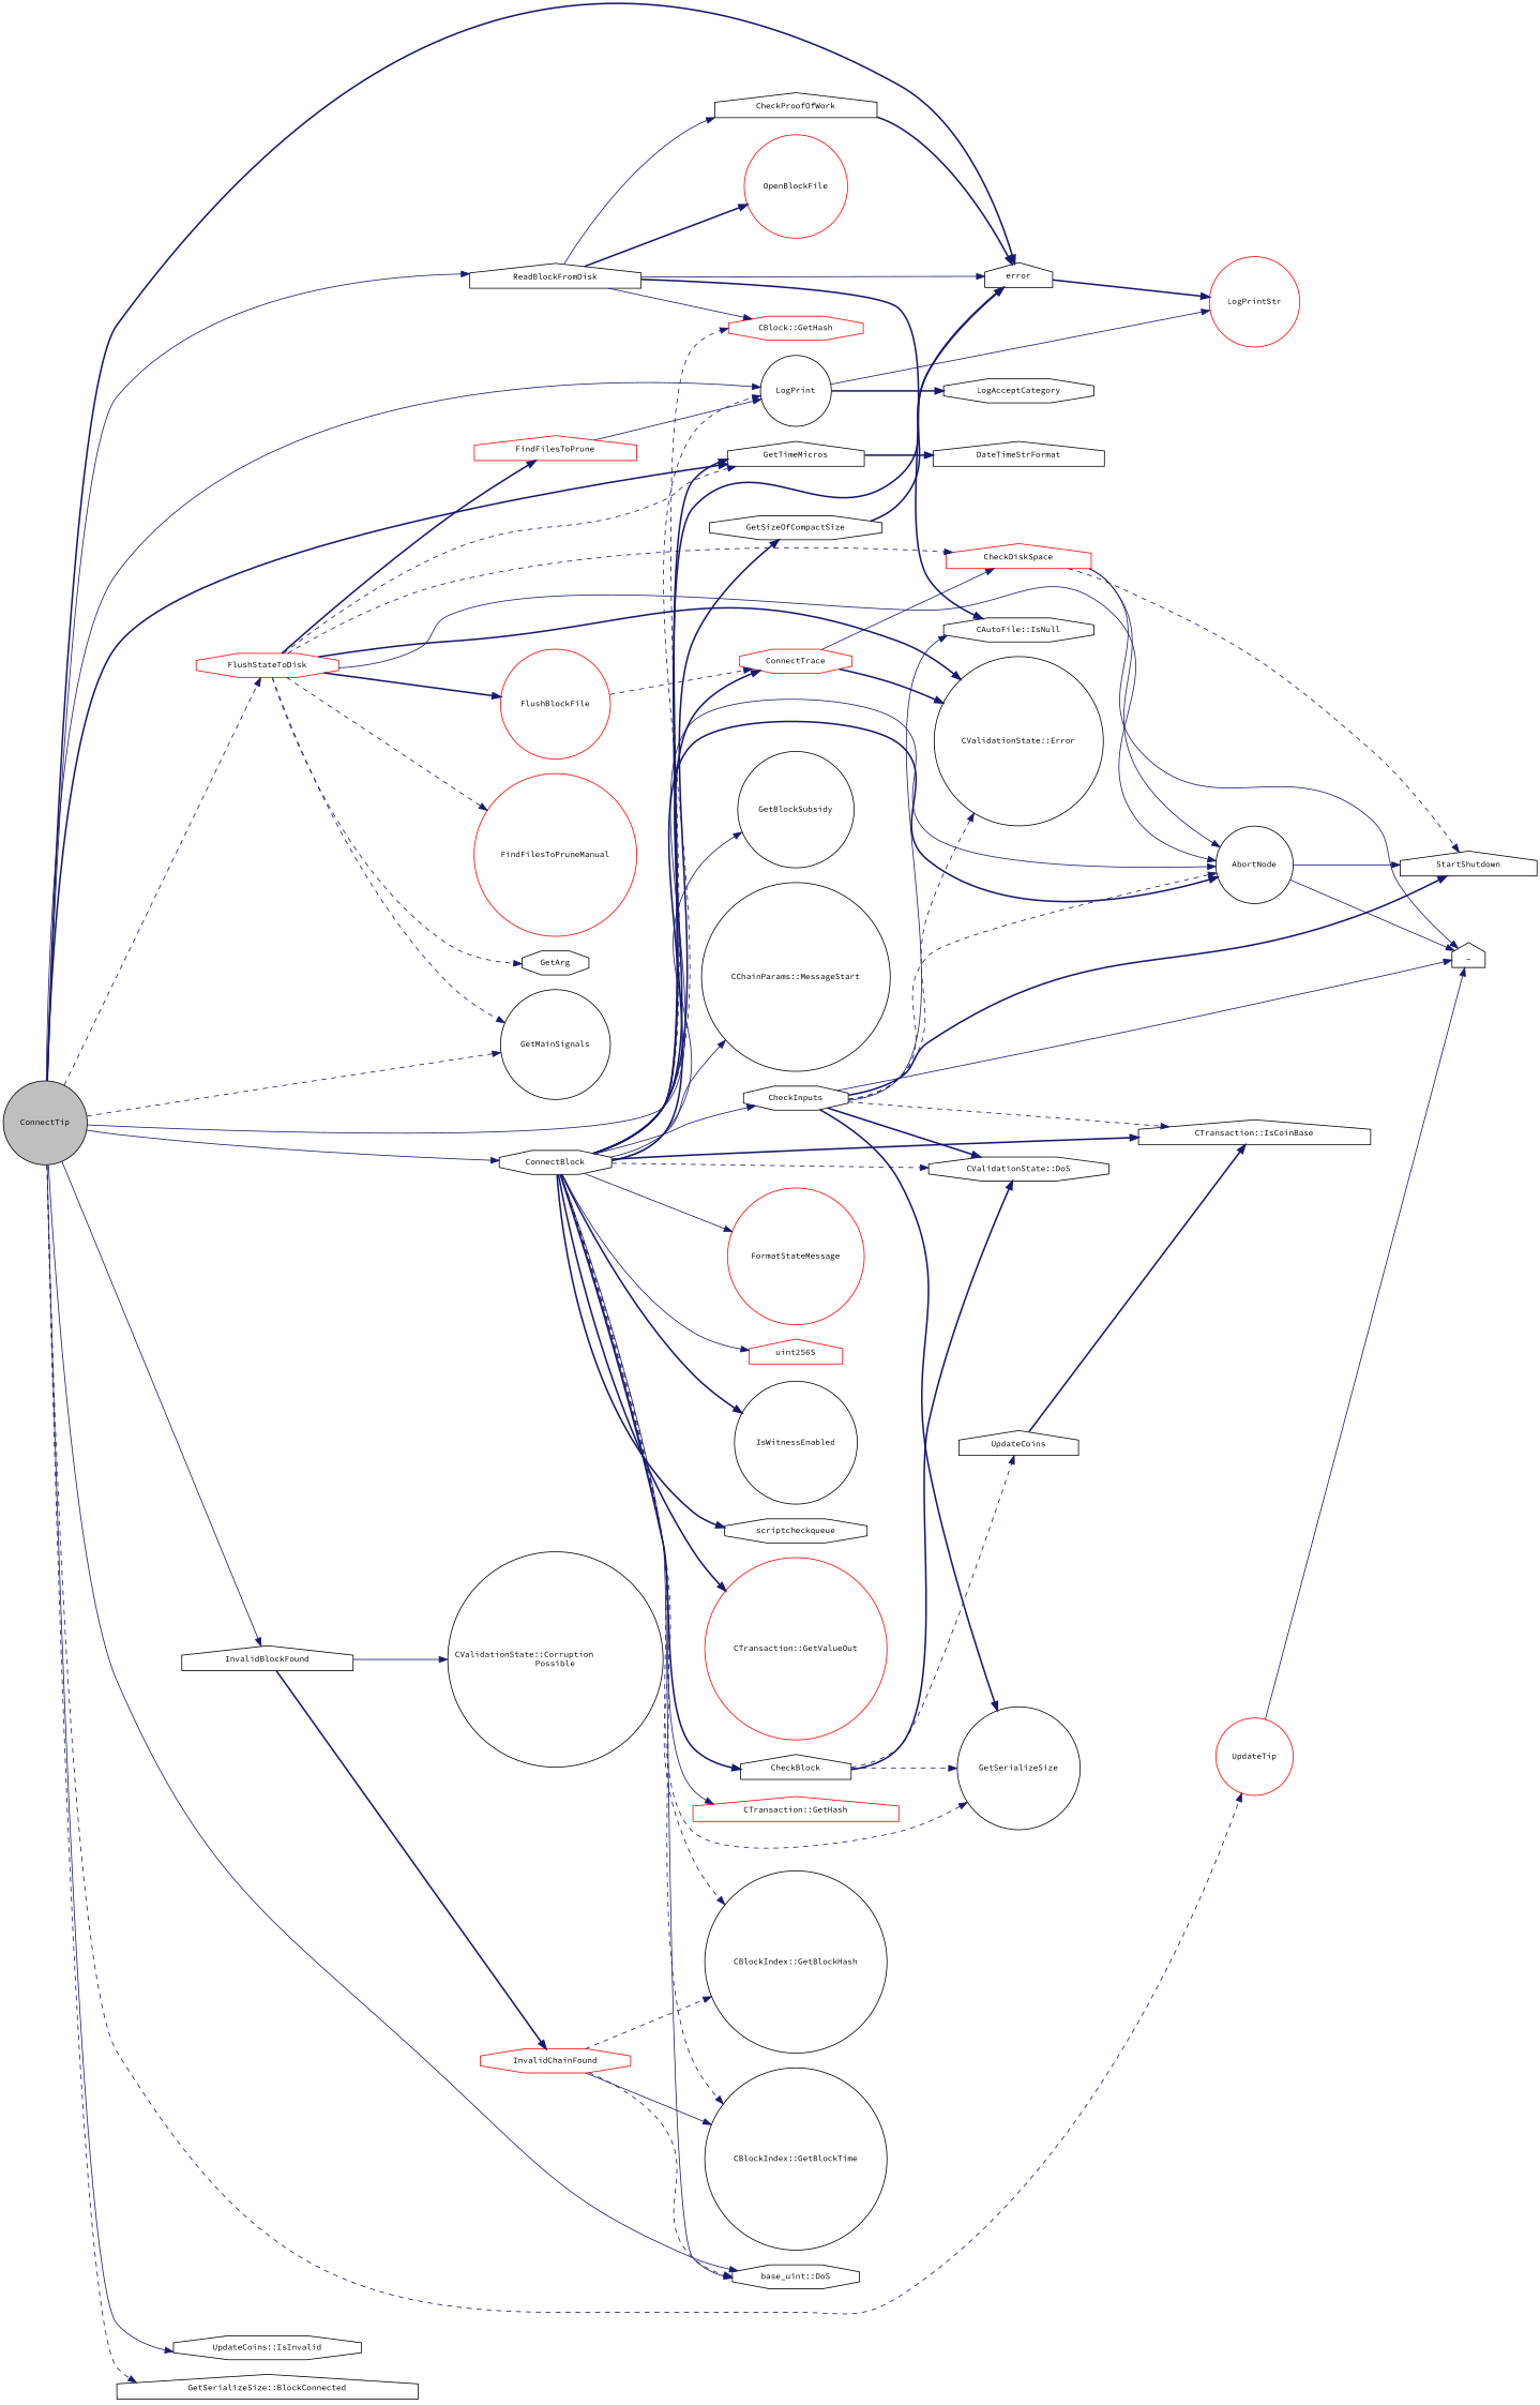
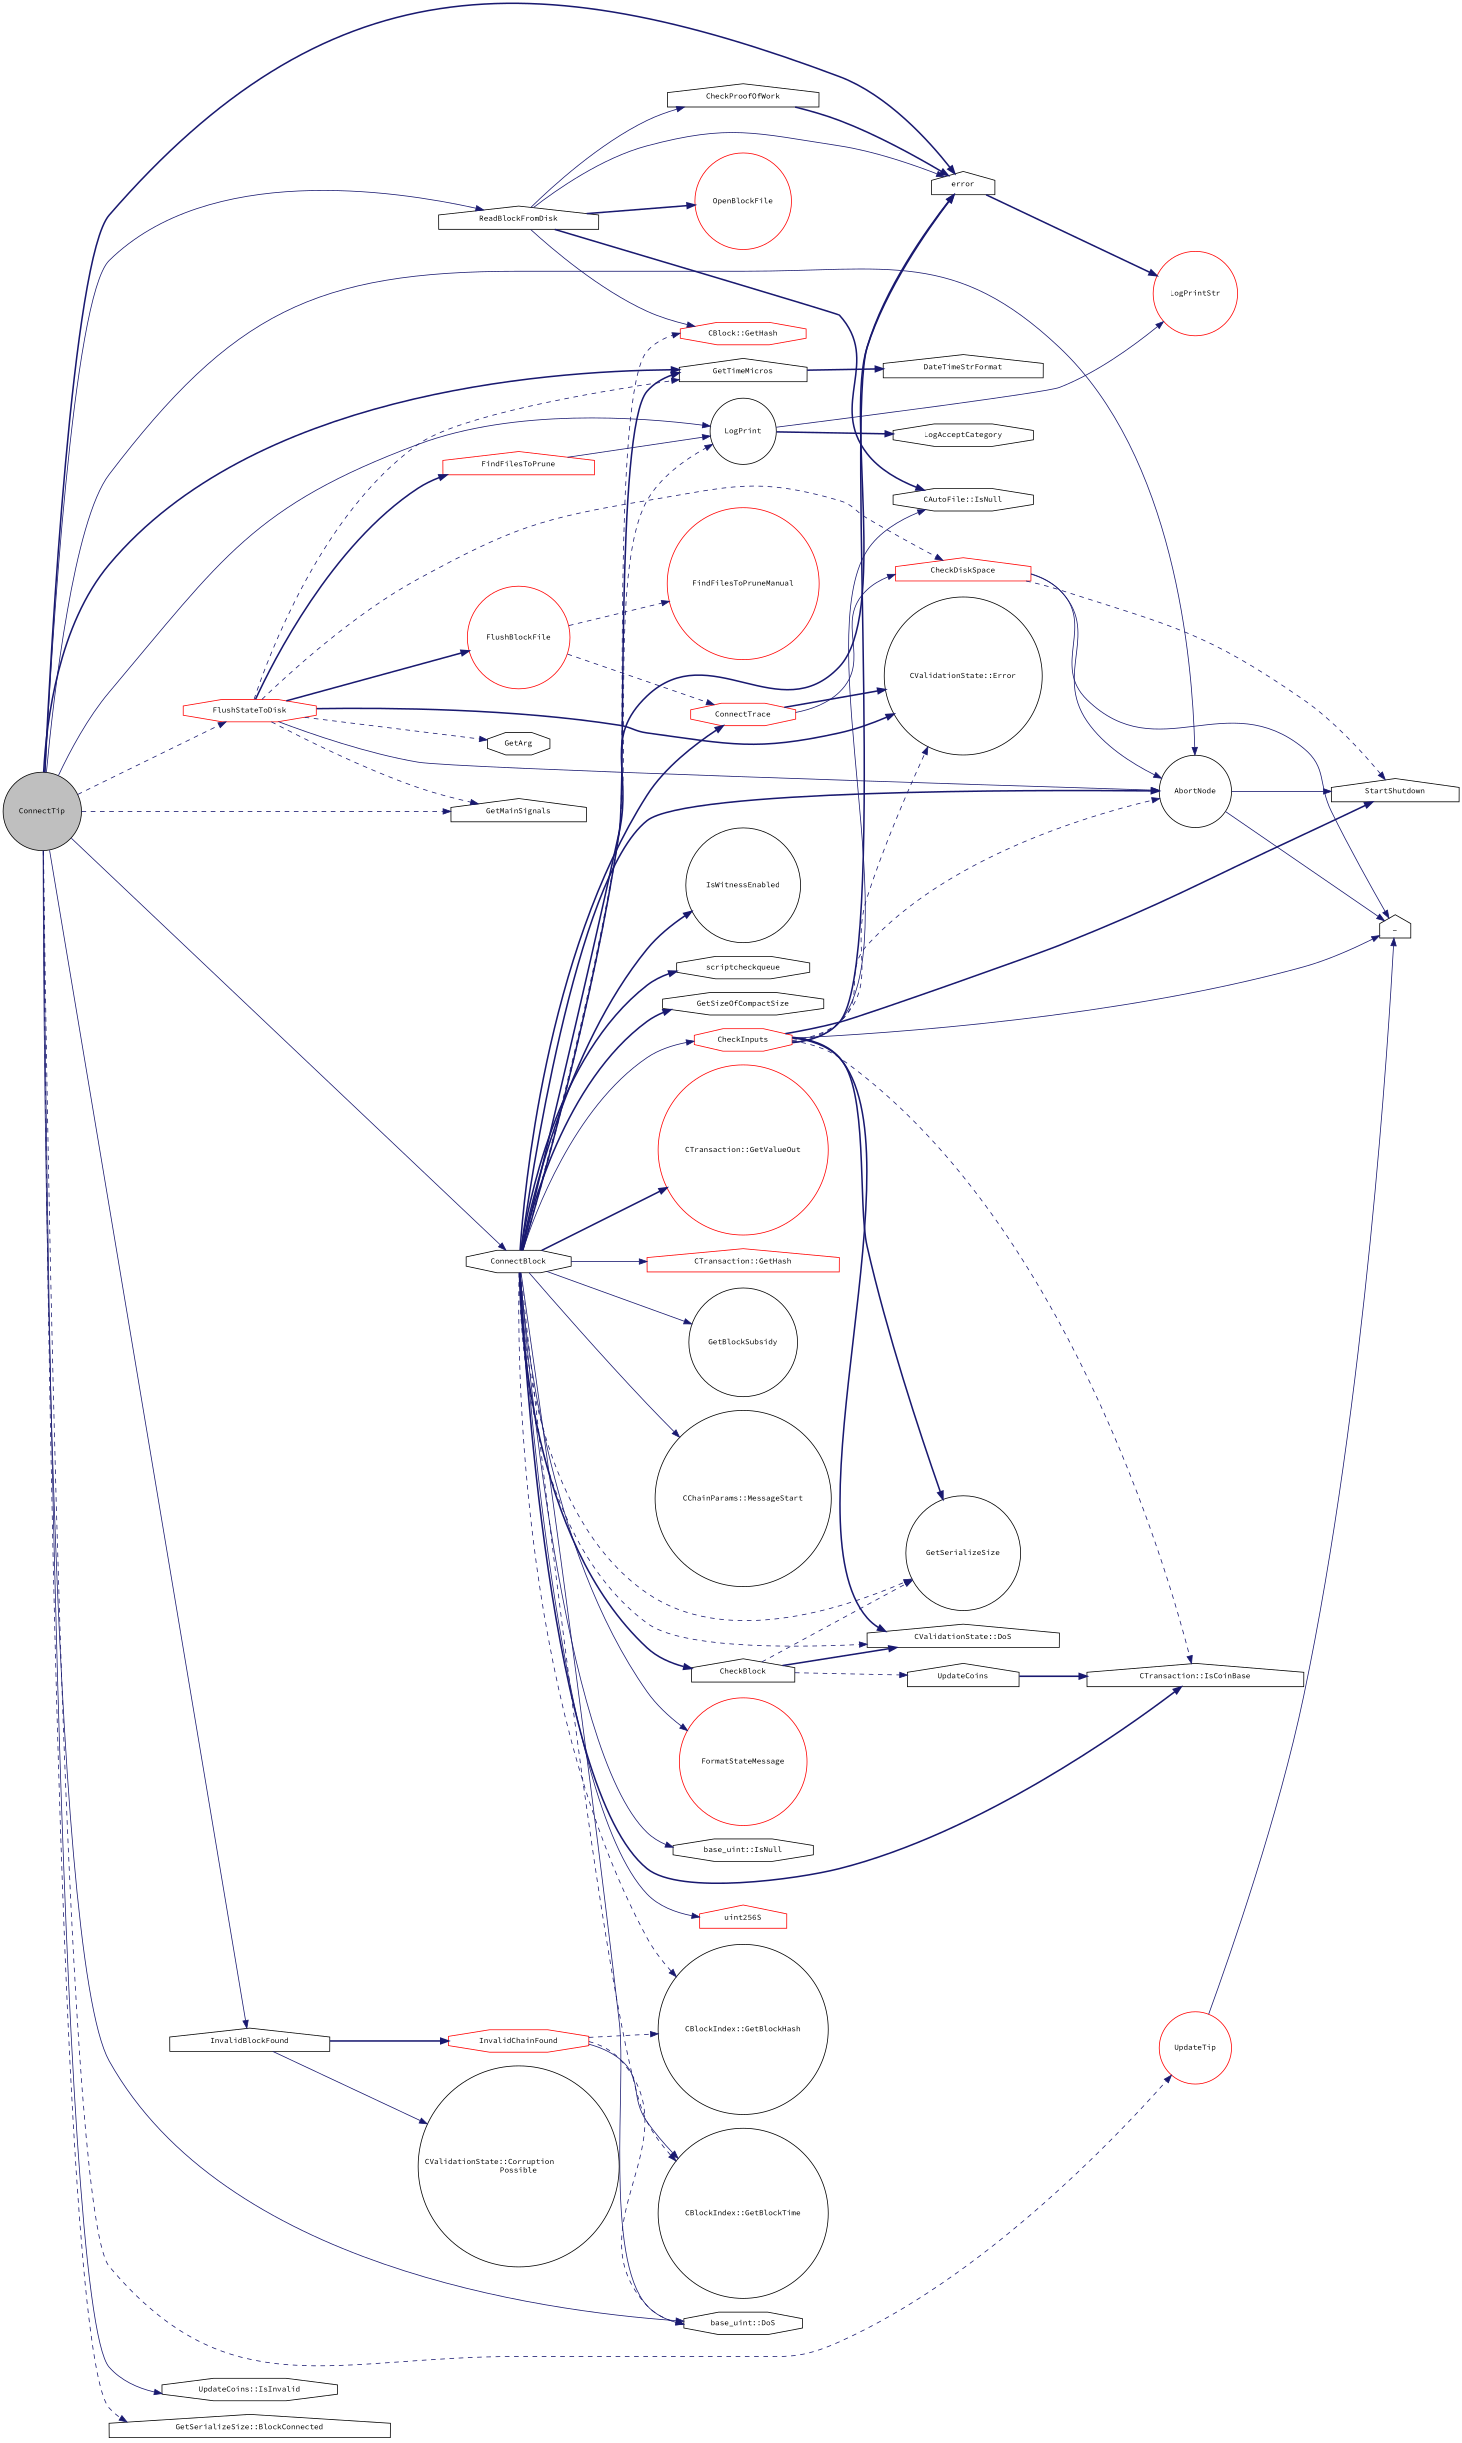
  digraph {
    fontname="Source Code Pro"
    rankdir=LR
    node [color=black fillcolor=white fontname="Source Code Pro" fontsize=10 shape=circle style=filled]
    edge [color=midnightblue fontname="Source Code Pro" fontsize=10 labelfontname=Helvetica labelfontsize=10 style=solid]
    n1 [fillcolor=grey75 fontcolor=black height=0.2 label=ConnectTip width=0.4]
    n2 [height=0.2 label=GetTimeMicros shape=house width=0.4]
    n3 [height=0.2 label=ReadBlockFromDisk shape=house width=0.4]
    n4 [height=0.2 label=error shape=house width=0.4]
    n5 [height=0.2 label=AbortNode width=0.4]
    n6 [height=0.2 label=LogPrint width=0.4]
    n7 [height=0.2 label=ConnectBlock shape=octagon width=0.4]
    n8 [height=0.2 label="base_uint::DoS" shape=octagon width=0.4]
-   n9 [height=0.2 label=GetMainSignals width=0.4]
+   n9 [height=0.2 label=GetMainSignals shape=house width=0.4]
    n10 [height=0.2 label="UpdateCoins::IsInvalid" shape=octagon width=0.4]
    n11 [height=0.2 label=InvalidBlockFound shape=house width=0.4]
    n12 [color=red height=0.2 label=FlushStateToDisk shape=octagon width=0.4]
    n13 [color=red height=0.2 label=UpdateTip width=0.4]
    n14 [height=0.2 label="GetSerializeSize::BlockConnected" shape=house width=0.4]
    n15 [height=0.2 label=DateTimeStrFormat shape=house width=0.4]
    n16 [color=red height=0.2 label=OpenBlockFile width=0.4]
    n17 [height=0.2 label="CAutoFile::IsNull" shape=octagon width=0.4]
    n18 [height=0.2 label=CheckProofOfWork shape=house width=0.4]
    n19 [color=red height=0.2 label="CBlock::GetHash" shape=octagon width=0.4]
    n20 [color=red height=0.2 label=LogPrintStr width=0.4]
    n21 [height=0.2 label=_ shape=house width=0.4]
    n22 [height=0.2 label=StartShutdown shape=house width=0.4]
    n23 [height=0.2 label=LogAcceptCategory shape=octagon width=0.4]
    n24 [height=0.2 label="CBlockIndex::GetBlockHash" width=0.4]
    n25 [height=0.2 label=CheckBlock shape=house width=0.4]
-   n26 [height=0.2 label="CValidationState::DoS" shape=octagon width=0.4]
+   n26 [height=0.2 label="CValidationState::DoS" shape=house width=0.4]
    n27 [height=0.2 label=GetSerializeSize width=0.4]
    n28 [color=red height=0.2 label=FormatStateMessage width=0.4]
+   n29 [height=0.2 label="base_uint::IsNull" shape=octagon width=0.4]
    n30 [color=red height=0.2 label=uint256S shape=house width=0.4]
    n31 [height=0.2 label="CBlockIndex::GetBlockTime" width=0.4]
    n32 [height=0.2 label=IsWitnessEnabled width=0.4]
    n33 [height=0.2 label=scriptcheckqueue shape=octagon width=0.4]
    n34 [height=0.2 label=GetSizeOfCompactSize shape=octagon width=0.4]
    n35 [height=0.2 label="CTransaction::IsCoinBase" shape=house width=0.4]
    n36 [color=red height=0.2 label="CTransaction::GetValueOut" width=0.4]
-   n37 [height=0.2 label=CheckInputs shape=octagon width=0.4]
+   n37 [color=red height=0.2 label=CheckInputs shape=octagon width=0.4]
    n38 [color=red height=0.2 label="CTransaction::GetHash" shape=house width=0.4]
    n39 [height=0.2 label=GetBlockSubsidy width=0.4]
    n40 [color=red height=0.2 label=ConnectTrace shape=octagon width=0.4]
    n41 [height=0.2 label="CChainParams::MessageStart" width=0.4]
    n42 [height=0.2 label="CValidationState::Corruption\lPossible" width=0.4]
    n43 [color=red height=0.2 label=InvalidChainFound shape=octagon width=0.4]
    n44 [height=0.2 label="CValidationState::Error" width=0.4]
    n45 [color=red height=0.2 label=CheckDiskSpace shape=house width=0.4]
    n46 [color=red height=0.2 label=FindFilesToPruneManual width=0.4]
    n47 [color=red height=0.2 label=FindFilesToPrune shape=house width=0.4]
    n48 [height=0.2 label=GetArg shape=octagon width=0.4]
    n49 [color=red height=0.2 label=FlushBlockFile width=0.4]
    n50 [height=0.2 label=UpdateCoins shape=house width=0.4]
    n1 -> n2 [style=bold]
    n1 -> n3
    n1 -> n4 [style=bold]
    n1 -> n5
    n1 -> n6
    n1 -> n7
    n1 -> n8
    n1 -> n9 [style=dashed]
    n1 -> n10
    n1 -> n11
    n1 -> n12 [style=dashed]
    n1 -> n13 [style=dashed]
    n1 -> n14 [style=dashed]
    n2 -> n15 [style=bold]
    n3 -> n4
    n3 -> n16 [style=bold]
    n3 -> n17 [style=bold]
    n3 -> n18
    n3 -> n19
    n4 -> n20 [style=bold]
    n5 -> n21
    n5 -> n22
    n6 -> n20
    n6 -> n23 [style=bold]
    n7 -> n2 [style=bold]
    n7 -> n4 [style=bold]
    n7 -> n5 [style=bold]
    n7 -> n6 [style=dashed]
    n7 -> n8
    n7 -> n19 [style=dashed]
    n7 -> n24 [style=dashed]
    n7 -> n25 [style=bold]
    n7 -> n26 [style=dashed]
    n7 -> n27 [style=dashed]
    n7 -> n28
+   n7 -> n29
    n7 -> n30
    n7 -> n31 [style=dashed]
    n7 -> n32 [style=bold]
    n7 -> n33 [style=bold]
    n7 -> n34 [style=bold]
    n7 -> n35 [style=bold]
    n7 -> n36 [style=bold]
    n7 -> n37
    n7 -> n38
    n7 -> n39
    n7 -> n40 [style=bold]
    n7 -> n41
    n11 -> n42
    n11 -> n43 [style=bold]
    n12 -> n2 [style=dashed]
    n12 -> n5
    n12 -> n9 [style=dashed]
    n12 -> n44 [style=bold]
    n12 -> n45 [style=dashed]
-   n12 -> n46 [style=dashed]
+   n49 -> n46 [style=dashed]
    n12 -> n47 [style=bold]
    n12 -> n48 [style=dashed]
    n12 -> n49 [style=bold]
    n13 -> n21
    n18 -> n4 [style=bold]
    n25 -> n26 [style=bold]
    n25 -> n27 [style=dashed]
    n25 -> n50 [style=dashed]
-   n34 -> n4 [style=bold]
+   n37 -> n4 [style=bold]
    n37 -> n5 [style=dashed]
    n37 -> n17
    n37 -> n21
    n37 -> n22 [style=bold]
    n37 -> n26 [style=bold]
    n37 -> n27 [style=bold]
    n37 -> n35 [style=dashed]
    n37 -> n44 [style=dashed]
    n40 -> n44 [style=bold]
    n40 -> n45
    n43 -> n8 [style=dashed]
    n43 -> n24 [style=dashed]
    n43 -> n31
    n45 -> n5
    n45 -> n21
    n45 -> n22 [style=dashed]
    n47 -> n6
    n49 -> n40 [style=dashed]
    n50 -> n35 [style=bold]
  }
